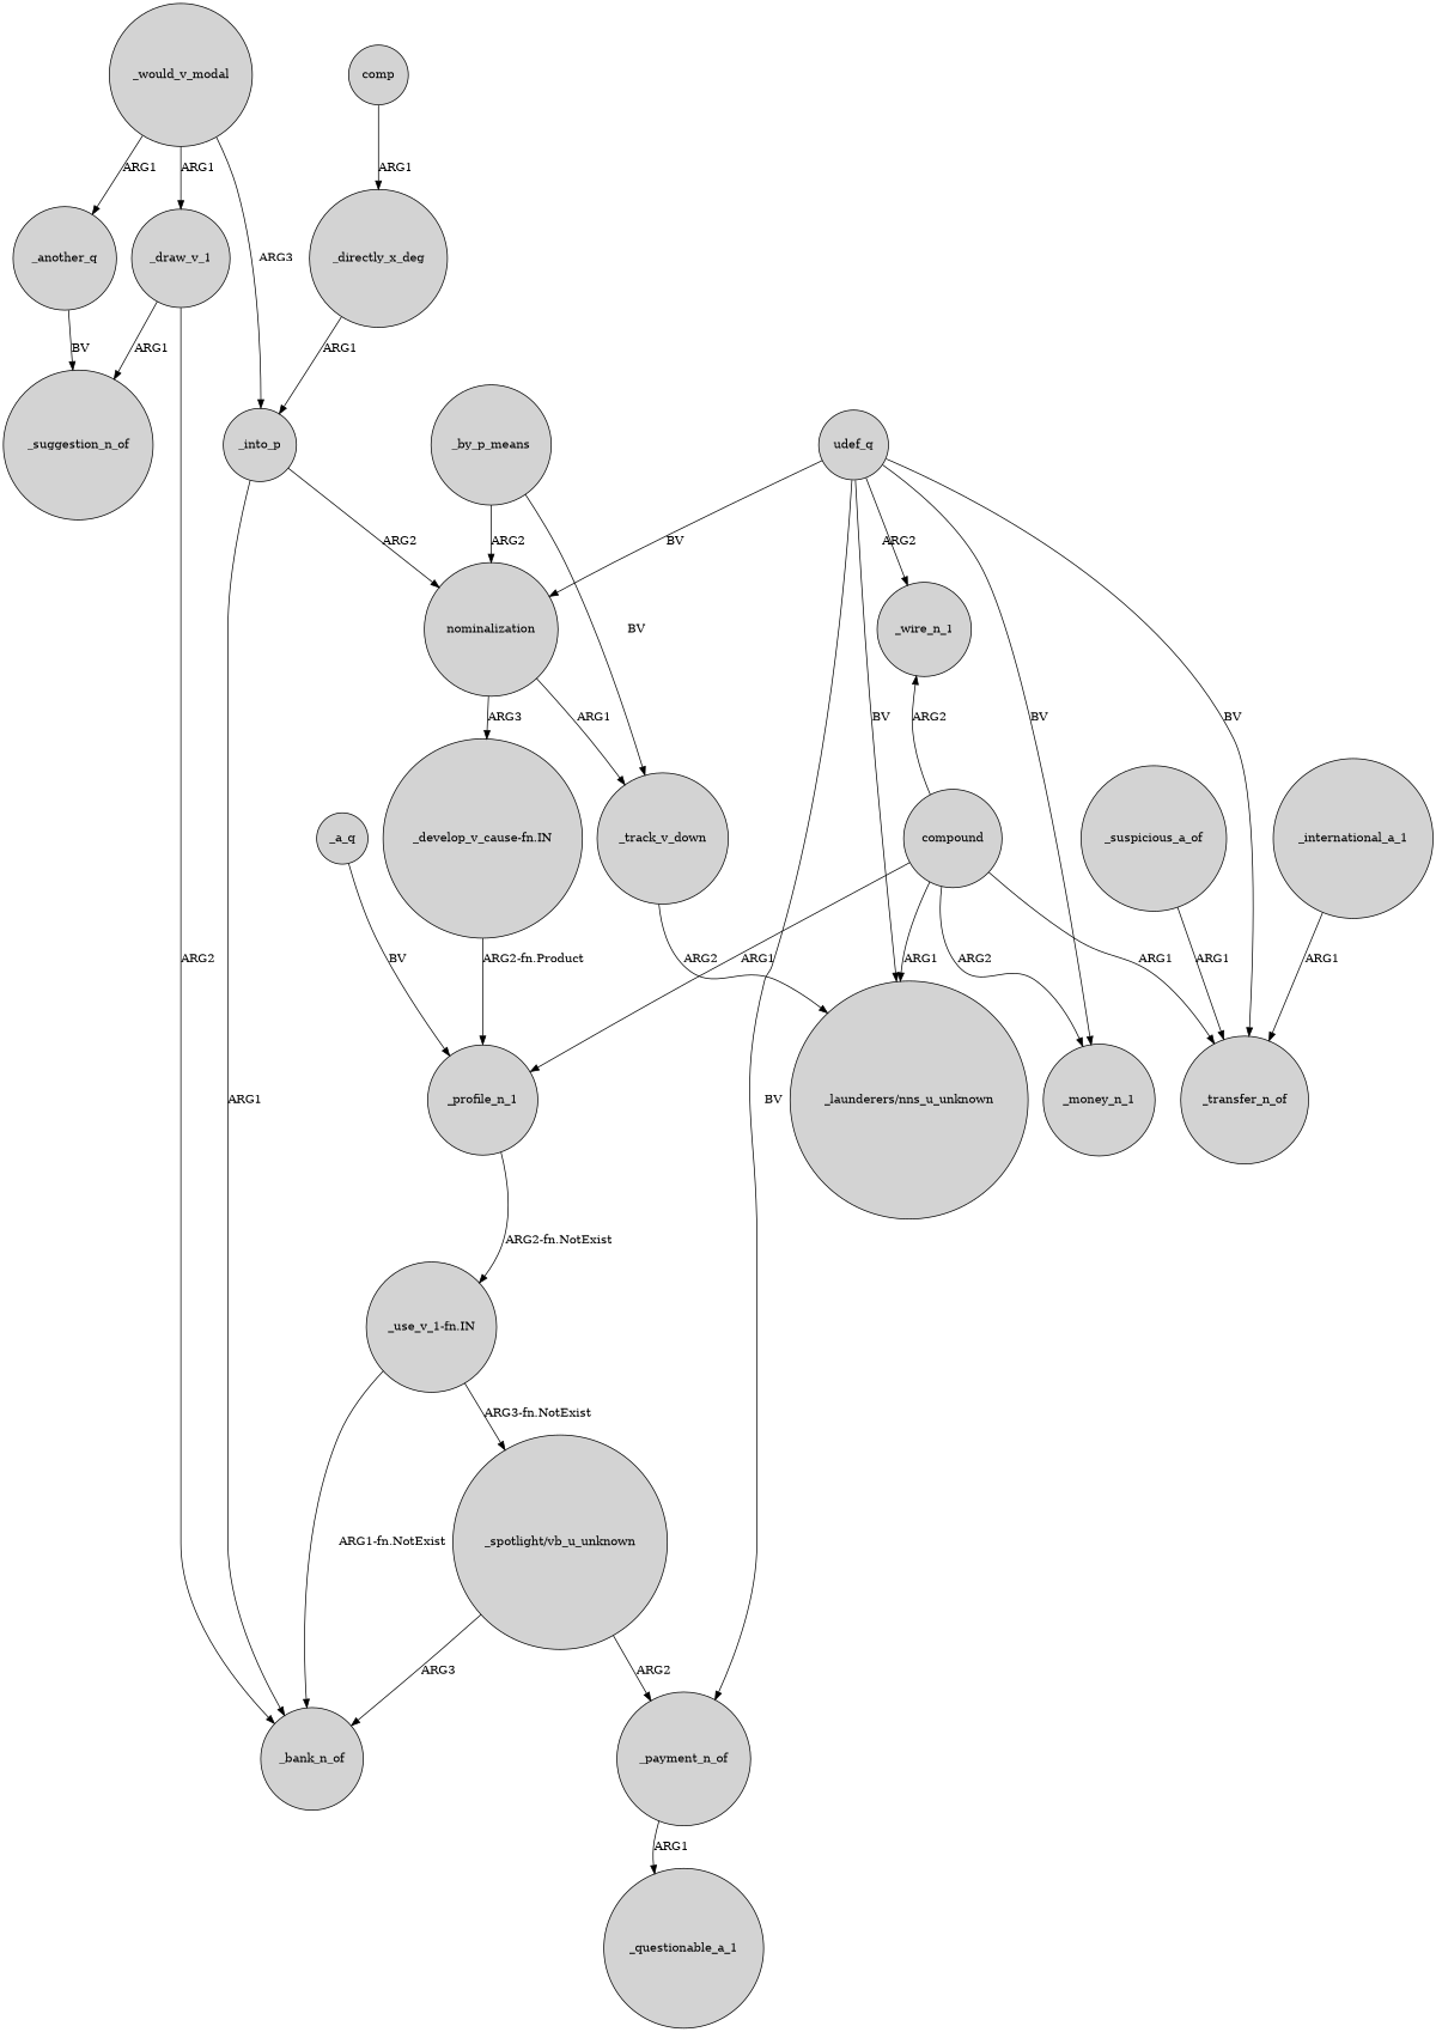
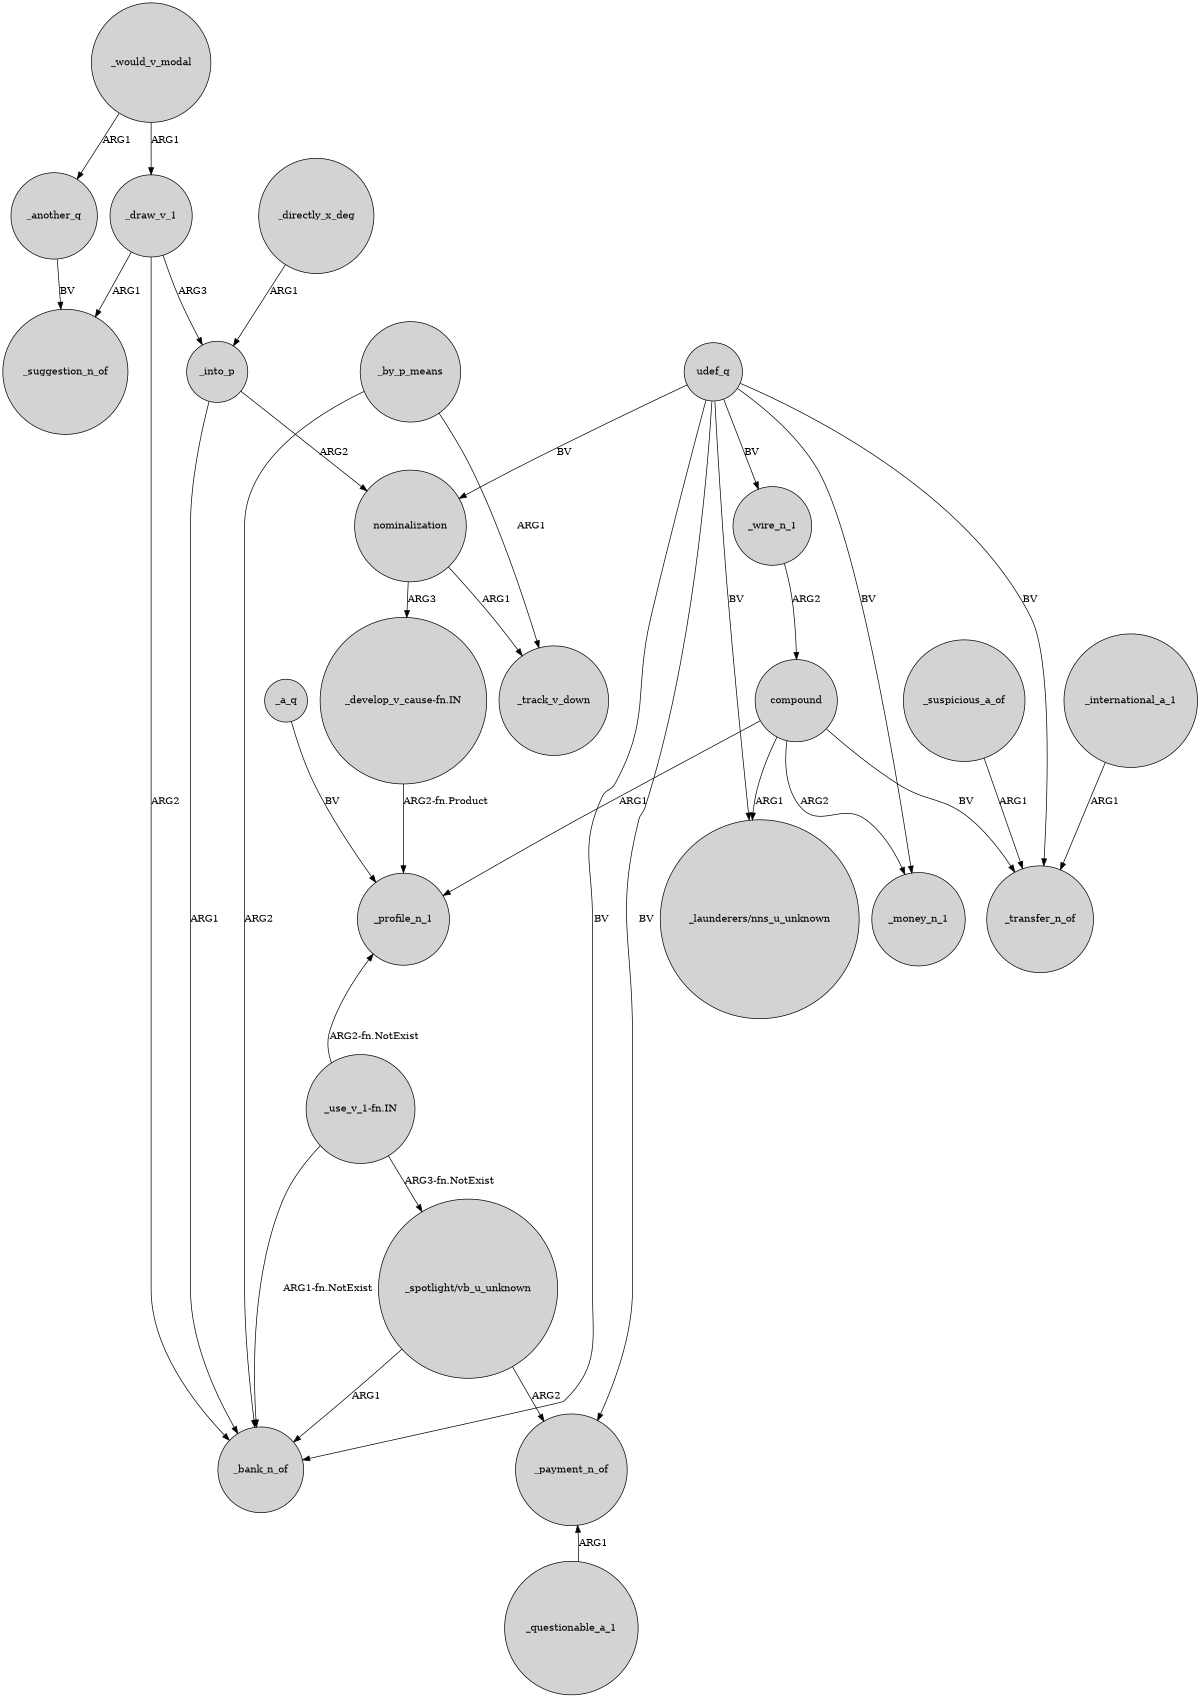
  digraph {
    node [shape=circle style=filled]
    nominalization
    _track_v_down
    "_develop_v_cause-fn.IN"
    "_launderers/nns_u_unknown"
    _profile_n_1
    _a_q
    udef_q
    _money_n_1
    _wire_n_1
    _transfer_n_of
    _bank_n_of
    _payment_n_of
    "_use_v_1-fn.IN"
    "_spotlight/vb_u_unknown"
    _would_v_modal
    _draw_v_1
    _another_q
    _into_p
    _suggestion_n_of
    _by_p_means
    _directly_x_deg
    compound
    _international_a_1
    _questionable_a_1
-   comp
    _suspicious_a_of
    nominalization -> _track_v_down [label=ARG1]
    nominalization -> "_develop_v_cause-fn.IN" [label=ARG3]
-   _track_v_down -> "_launderers/nns_u_unknown" [label=ARG2]
    "_develop_v_cause-fn.IN" -> _profile_n_1 [label="ARG2-fn.Product"]
    _a_q -> _profile_n_1 [label=BV]
    udef_q -> nominalization [label=BV]
    udef_q -> "_launderers/nns_u_unknown" [label=BV]
    udef_q -> _money_n_1 [label=BV]
-   udef_q -> _wire_n_1 [label=ARG2]
+   udef_q -> _wire_n_1 [label=BV]
    udef_q -> _transfer_n_of [label=BV]
+   udef_q -> _bank_n_of [label=BV]
    udef_q -> _payment_n_of [label=BV]
-   _profile_n_1 -> "_use_v_1-fn.IN" [label="ARG2-fn.NotExist"]
+   "_use_v_1-fn.IN" -> _profile_n_1 [label="ARG2-fn.NotExist"]
    "_use_v_1-fn.IN" -> _bank_n_of [label="ARG1-fn.NotExist"]
    "_use_v_1-fn.IN" -> "_spotlight/vb_u_unknown" [label="ARG3-fn.NotExist"]
-   "_spotlight/vb_u_unknown" -> _bank_n_of [label=ARG3]
+   "_spotlight/vb_u_unknown" -> _bank_n_of [label=ARG1]
    "_spotlight/vb_u_unknown" -> _payment_n_of [label=ARG2]
    _would_v_modal -> _draw_v_1 [label=ARG1]
    _would_v_modal -> _another_q [label=ARG1]
    _draw_v_1 -> _bank_n_of [label=ARG2]
-   _would_v_modal -> _into_p [label=ARG3]
+   _draw_v_1 -> _into_p [label=ARG3]
    _draw_v_1 -> _suggestion_n_of [label=ARG1]
    _another_q -> _suggestion_n_of [label=BV]
    _into_p -> nominalization [label=ARG2]
    _into_p -> _bank_n_of [label=ARG1]
-   _by_p_means -> nominalization [label=ARG2]
-   _by_p_means -> _track_v_down [label=BV]
+   _by_p_means -> _bank_n_of [label=ARG2]
+   _by_p_means -> _track_v_down [label=ARG1]
    _directly_x_deg -> _into_p [label=ARG1]
    compound -> "_launderers/nns_u_unknown" [label=ARG1]
    compound -> _profile_n_1 [label=ARG1]
    compound -> _money_n_1 [label=ARG2]
-   compound -> _wire_n_1 [label=ARG2]
-   compound -> _transfer_n_of [label=ARG1]
+   _wire_n_1 -> compound [label=ARG2]
+   compound -> _transfer_n_of [label=BV]
    _international_a_1 -> _transfer_n_of [label=ARG1]
-   _payment_n_of -> _questionable_a_1 [label=ARG1]
-   comp -> _directly_x_deg [label=ARG1]
+   _questionable_a_1 -> _payment_n_of [label=ARG1]
    _suspicious_a_of -> _transfer_n_of [label=ARG1]
  }
